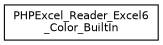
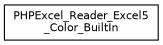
  digraph {
    rankdir=LR
-   n1 [color=black fillcolor=white fontname=Helvetica fontsize=10 height=0.2 label="PHPExcel_Reader_Excel6\l_Color_BuiltIn" shape=record style=filled width=0.4]
+   n1 [color=black fillcolor=white fontname=Helvetica fontsize=10 height=0.2 label="PHPExcel_Reader_Excel5\l_Color_BuiltIn" shape=record style=filled width=0.4]
  }
